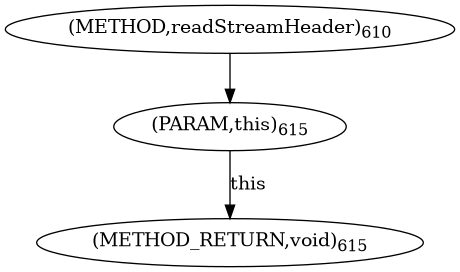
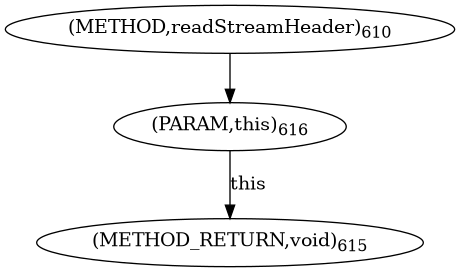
  digraph {
    n1 [label=<(METHOD,readStreamHeader)<SUB>610</SUB>>]
-   n2 [label=<(PARAM,this)<SUB>615</SUB>>]
+   n2 [label=<(PARAM,this)<SUB>616</SUB>>]
    n3 [label=<(METHOD_RETURN,void)<SUB>615</SUB>>]
    n1 -> n2
    n2 -> n3 [label=this]
  }
